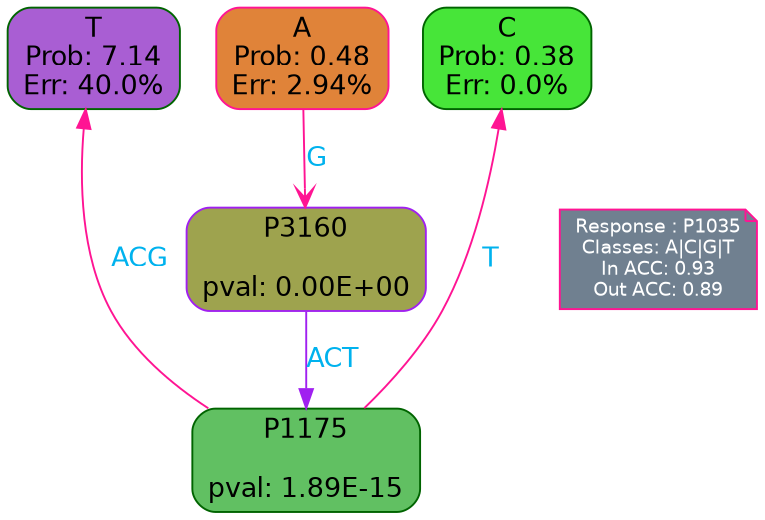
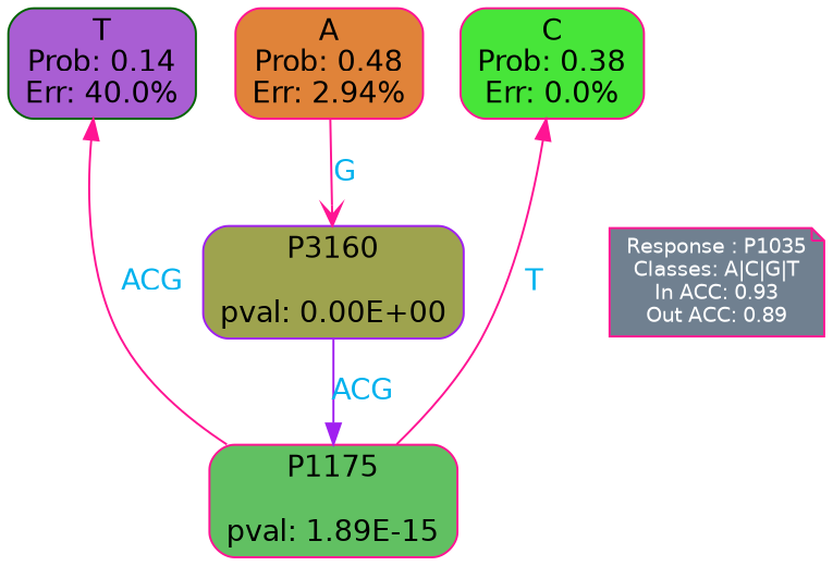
  digraph {
    ranksep=equally
    splines=polylines
    node [color=deeppink fontname=helvetica shape=box style="filled, rounded"]
    edge [arrowhead=normal color=deeppink fontcolor=deepskyblue2 fontname=helvetica]
-   n1 [color=darkgreen fillcolor="#a95ed3" label="T\nProb: 7.14\nErr: 40.0%"]
-   n2 [color=darkgreen fillcolor="#47e539" label="C\nProb: 0.38\nErr: 0.0%"]
+   n1 [color=darkgreen fillcolor="#a95ed3" label="T\nProb: 0.14\nErr: 40.0%"]
+   n2 [fillcolor="#47e539" label="C\nProb: 0.38\nErr: 0.0%"]
    n3 [fillcolor="#e08339" label="A\nProb: 0.48\nErr: 2.94%"]
    n4 [align=left fillcolor=slategray fontcolor=white fontsize=10 label="Response : P1035\nClasses: A|C|G|T\nIn ACC: 0.93\nOut ACC: 0.89\n" shape=note style=filled]
    n5 [color=purple fillcolor="#9ea34e" label="P3160\n\npval: 0.00E+00"]
-   n6 [color=darkgreen fillcolor="#61c062" label="P1175\n\npval: 1.89E-15"]
+   n6 [fillcolor="#61c062" label="P1175\n\npval: 1.89E-15"]
    subgraph sub_1 {
      rank=same
      n1
      n2
      n3
    }
    subgraph sub_2 {
      rank=same
      n4
      n5
    }
    n3 -> n5 [arrowhead=vee label=G]
-   n5 -> n6 [color=purple label=ACT]
+   n5 -> n6 [color=purple label=ACG]
    n6 -> n1 [label=ACG]
    n6 -> n2 [label=T]
  }
